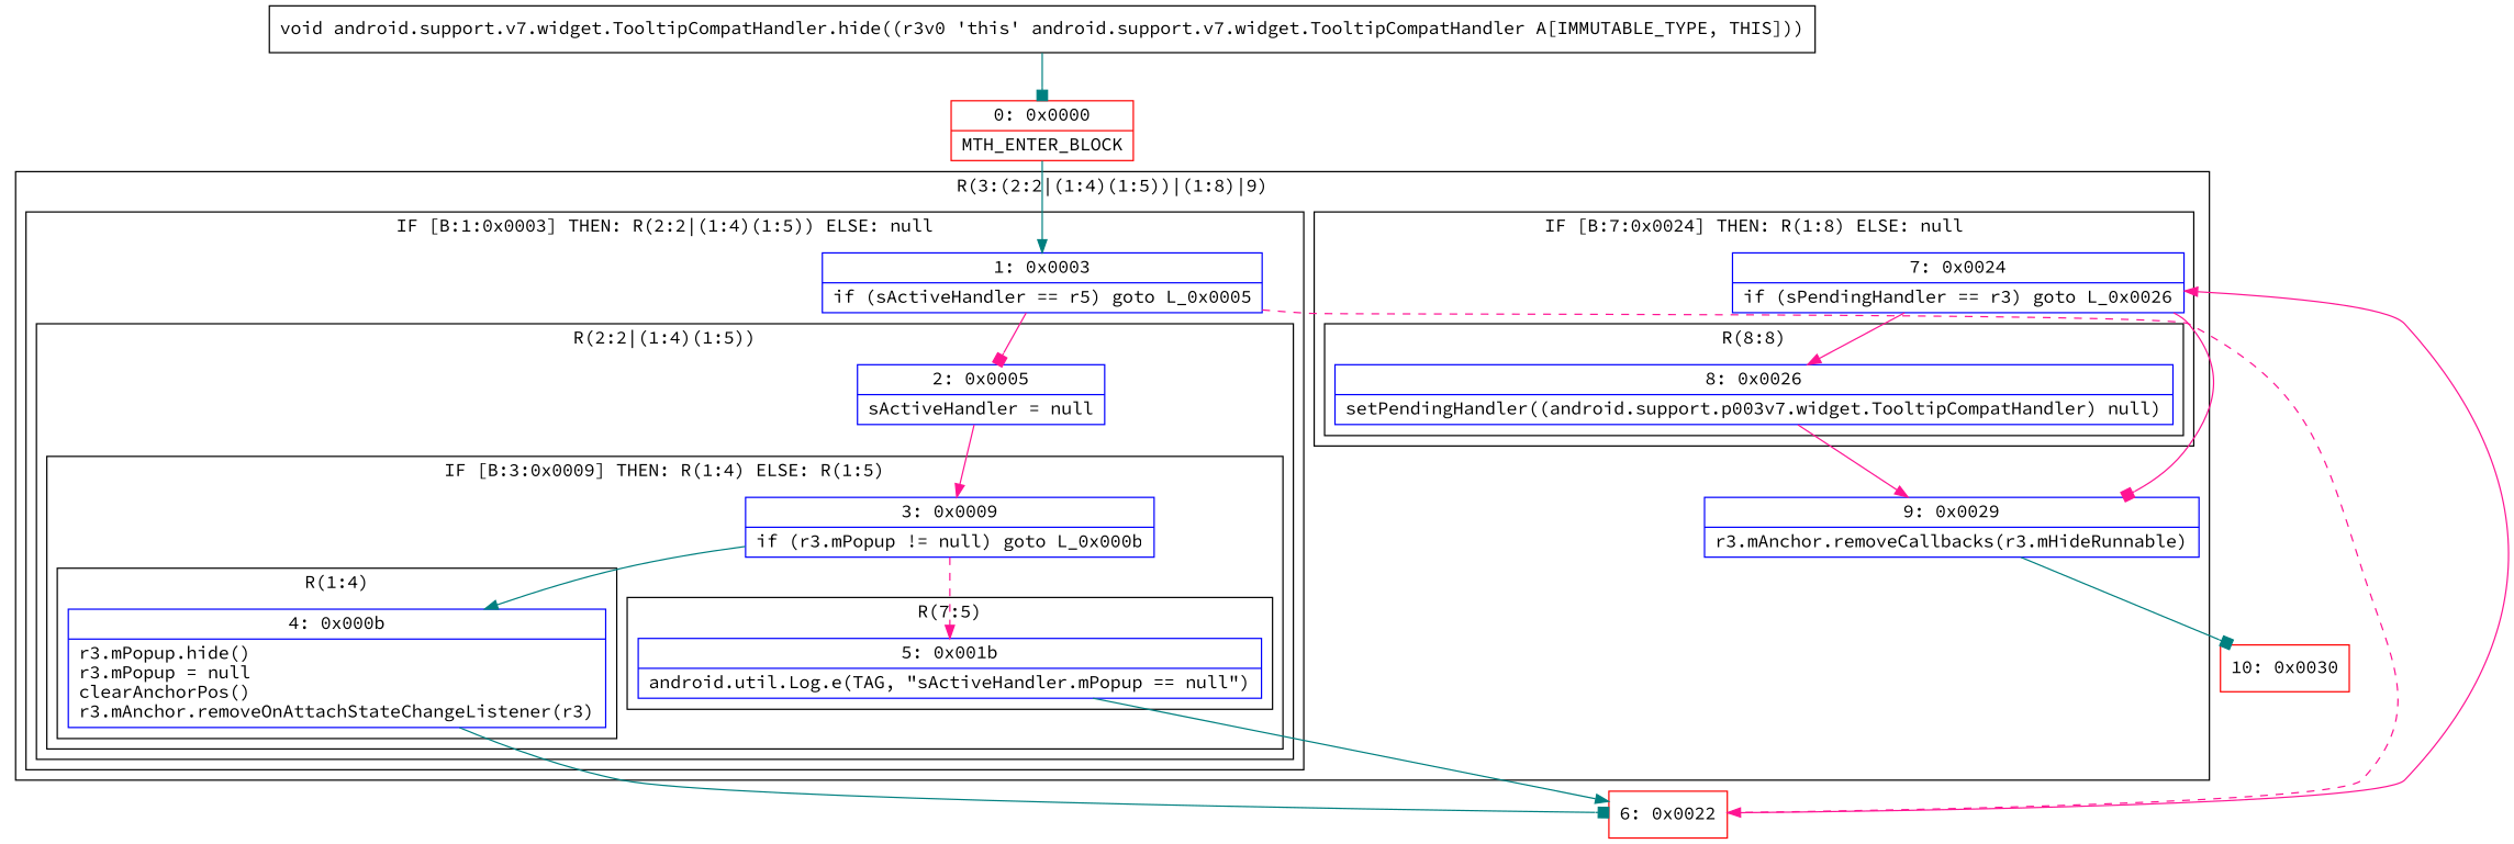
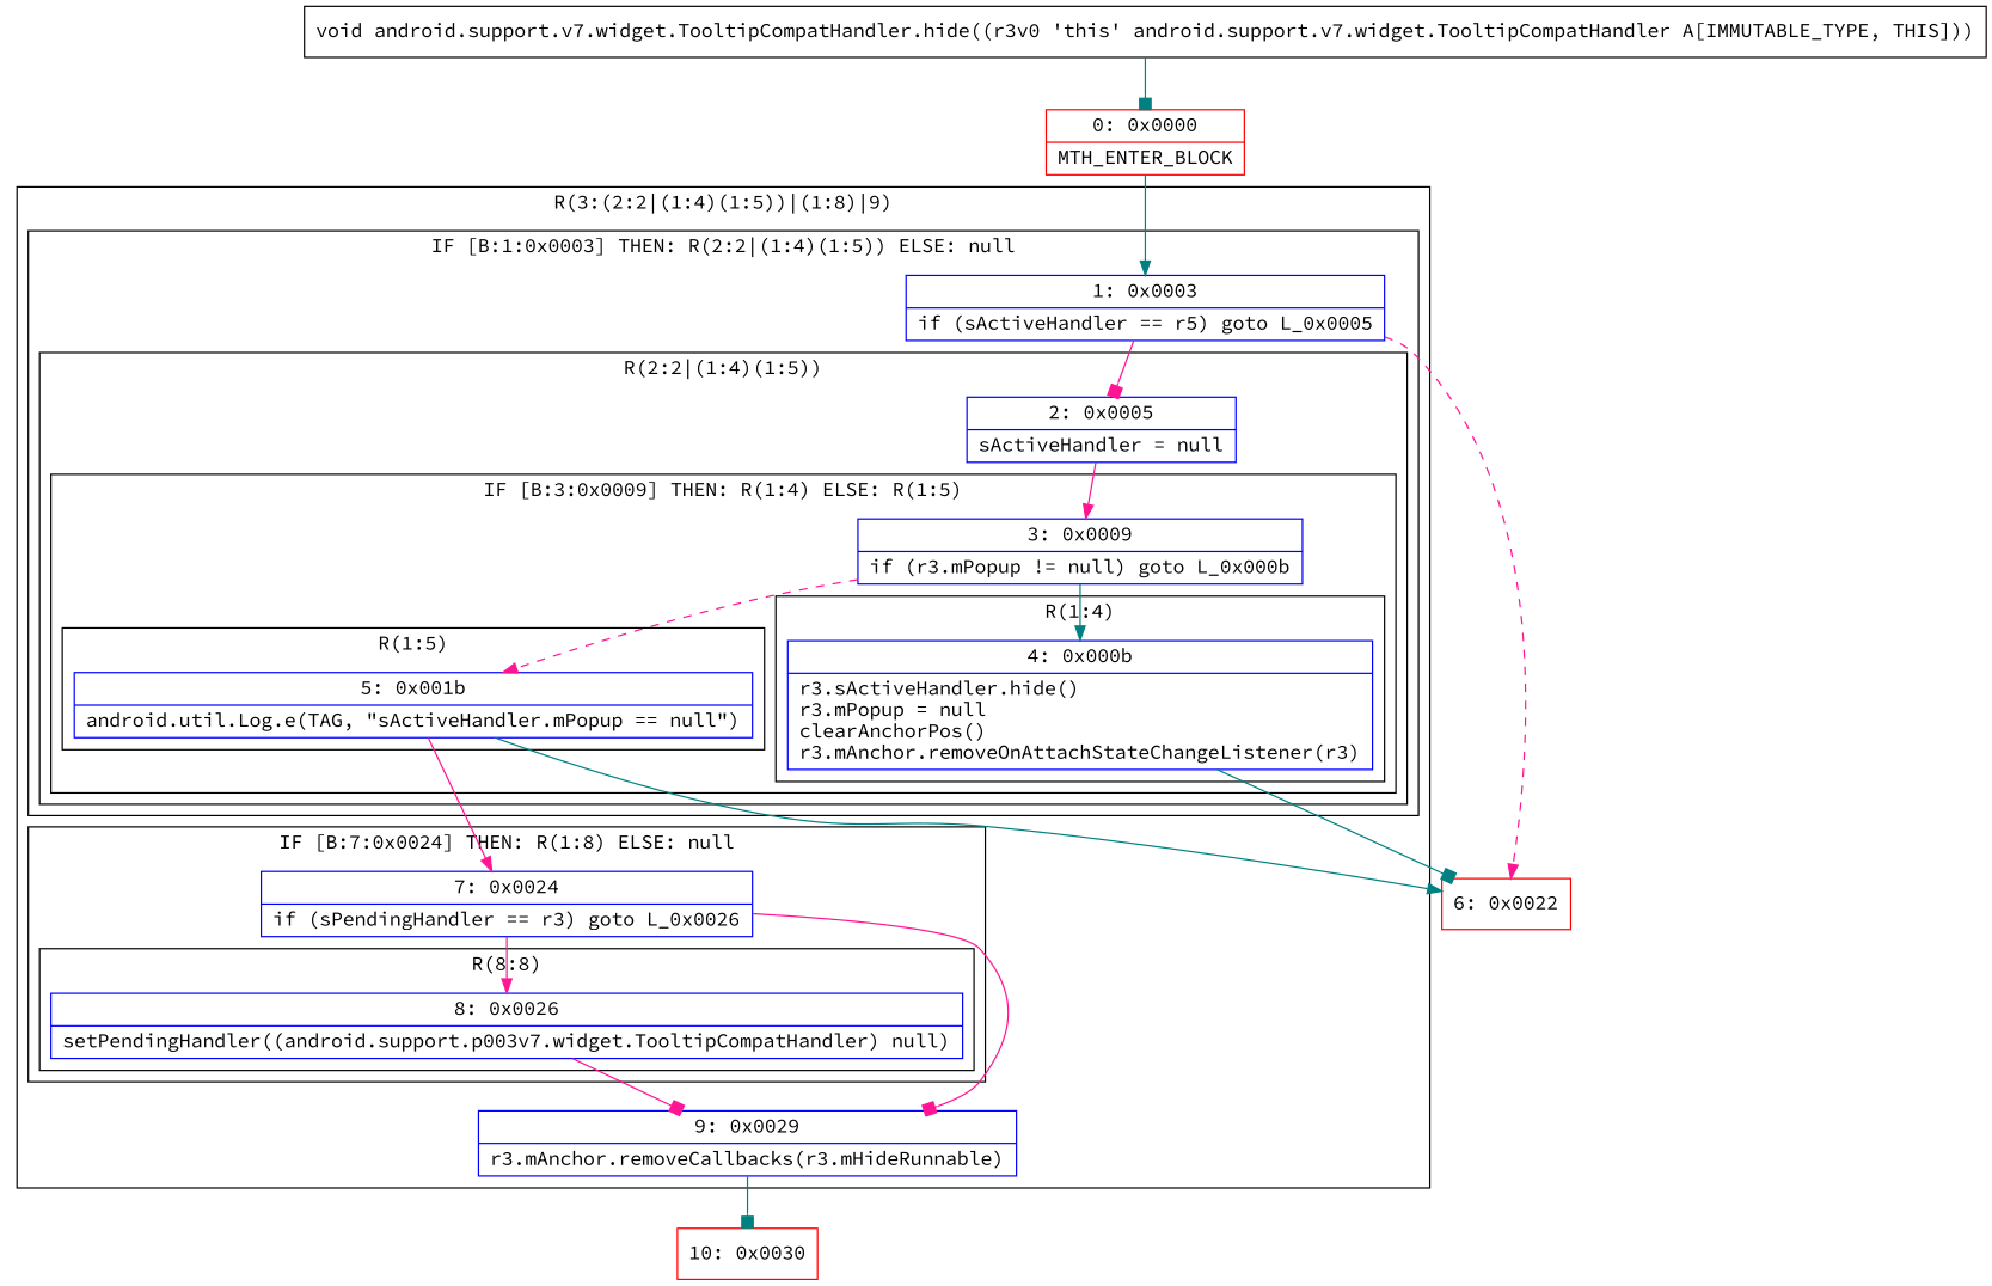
  digraph {
    fontname="Source Code Pro"
    node [color=blue fontname="Source Code Pro" shape=record]
    edge [arrowhead=normal color=deeppink fontname="Source Code Pro"]
-   n1 [label="{4\:\ 0x000b|r3.mPopup.hide()\lr3.mPopup = null\lclearAnchorPos()\lr3.mAnchor.removeOnAttachStateChangeListener(r3)\l}"]
+   n1 [label="{4\:\ 0x000b|r3.sActiveHandler.hide()\lr3.mPopup = null\lclearAnchorPos()\lr3.mAnchor.removeOnAttachStateChangeListener(r3)\l}"]
    n2 [label="{5\:\ 0x001b|android.util.Log.e(TAG, \"sActiveHandler.mPopup == null\")\l}"]
    n3 [label="{3\:\ 0x0009|if (r3.mPopup != null) goto L_0x000b\l}"]
    n4 [label="{2\:\ 0x0005|sActiveHandler = null\l}"]
    n5 [label="{1\:\ 0x0003|if (sActiveHandler == r5) goto L_0x0005\l}"]
    n6 [label="{8\:\ 0x0026|setPendingHandler((android.support.p003v7.widget.TooltipCompatHandler) null)\l}"]
    n7 [label="{7\:\ 0x0024|if (sPendingHandler == r3) goto L_0x0026\l}"]
    n8 [label="{9\:\ 0x0029|r3.mAnchor.removeCallbacks(r3.mHideRunnable)\l}"]
    n9 [color=red label="{6\:\ 0x0022}"]
    n10 [color=red label="{10\:\ 0x0030}"]
    n11 [color=red label="{0\:\ 0x0000|MTH_ENTER_BLOCK\l}"]
    n12 [label="{void android.support.v7.widget.TooltipCompatHandler.hide((r3v0 'this' android.support.v7.widget.TooltipCompatHandler A[IMMUTABLE_TYPE, THIS])) }" color=""]
    subgraph cluster_1 {
      label="R(3:(2:2|(1:4)(1:5))|(1:8)|9)"
      n8
      subgraph cluster_2 {
        label="IF [B:1:0x0003] THEN: R(2:2|(1:4)(1:5)) ELSE: null"
        n5
        subgraph cluster_3 {
          label="R(2:2|(1:4)(1:5))"
          n4
          subgraph cluster_4 {
            label="IF [B:3:0x0009] THEN: R(1:4) ELSE: R(1:5)"
            n3
            subgraph cluster_5 {
              label="R(1:4)"
              n1
            }
            subgraph cluster_6 {
-             label="R(7:5)"
+             label="R(1:5)"
              n2
            }
          }
        }
      }
      subgraph cluster_7 {
        label="IF [B:7:0x0024] THEN: R(1:8) ELSE: null"
        n7
        subgraph cluster_8 {
          label="R(8:8)"
          n6
        }
      }
    }
    n1 -> n9 [arrowhead=box color=teal]
    n2 -> n9 [color=teal]
    n3 -> n1 [color=teal]
    n3 -> n2 [style=dashed]
    n4 -> n3
    n5 -> n4 [arrowhead=box]
    n5 -> n9 [style=dashed]
-   n6 -> n8
+   n6 -> n8 [arrowhead=box]
    n7 -> n6
    n7 -> n8 [arrowhead=box style=solid]
    n8 -> n10 [arrowhead=box color=teal]
-   n9 -> n7
+   n2 -> n7
    n11 -> n5 [color=teal]
    n12 -> n11 [arrowhead=box color=teal]
  }
